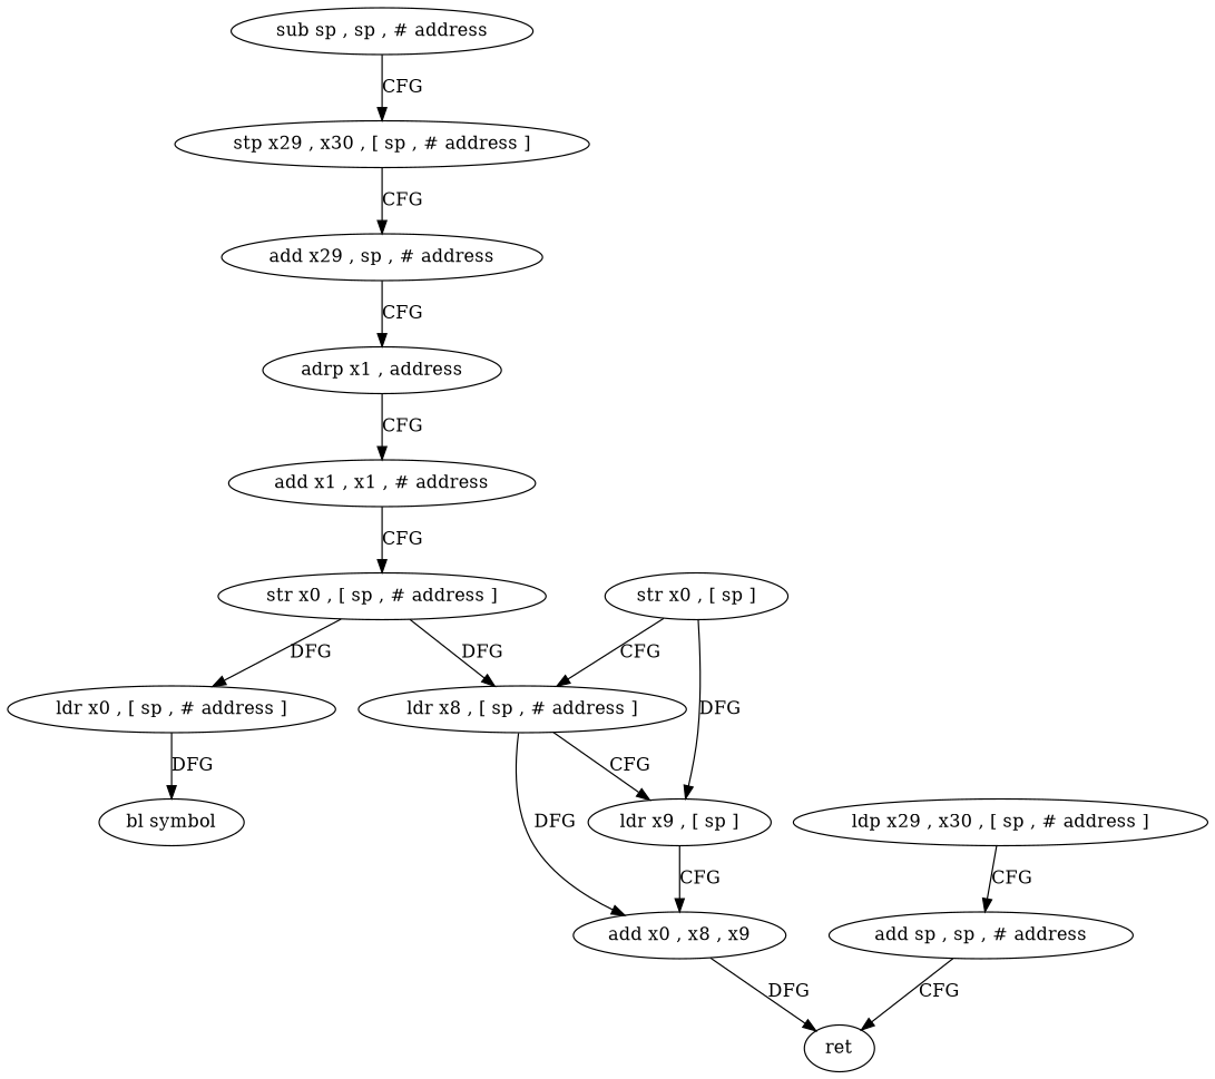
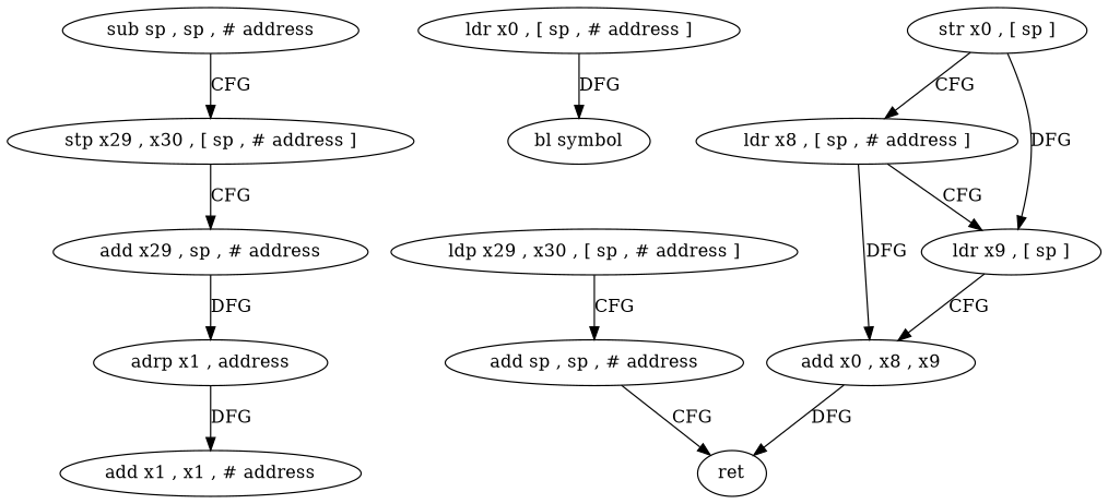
  digraph {
    n1 [label="sub sp , sp , # address"]
    n2 [label="stp x29 , x30 , [ sp , # address ]"]
    n3 [label="add x29 , sp , # address"]
    n4 [label="adrp x1 , address"]
    n5 [label="add x1 , x1 , # address"]
-   n6 [label="str x0 , [ sp , # address ]"]
    n7 [label="ldr x0 , [ sp , # address ]"]
    n8 [label="ldr x8 , [ sp , # address ]"]
    n9 [label="bl symbol"]
    n10 [label="ldr x9 , [ sp ]"]
    n11 [label="add x0 , x8 , x9"]
    n12 [label="str x0 , [ sp ]"]
    n13 [label=ret]
    n14 [label="ldp x29 , x30 , [ sp , # address ]"]
    n15 [label="add sp , sp , # address"]
    n1 -> n2 [label=CFG]
    n2 -> n3 [label=CFG]
-   n3 -> n4 [label=CFG]
-   n4 -> n5 [label=CFG]
-   n5 -> n6 [label=CFG]
-   n6 -> n7 [label=DFG]
-   n6 -> n8 [label=DFG]
+   n3 -> n4 [label=DFG]
+   n4 -> n5 [label=DFG]
    n7 -> n9 [label=DFG]
    n8 -> n10 [label=CFG]
    n8 -> n11 [label=DFG]
    n10 -> n11 [label=CFG]
    n11 -> n13 [label=DFG]
    n12 -> n8 [label=CFG]
    n12 -> n10 [label=DFG]
    n14 -> n15 [label=CFG]
    n15 -> n13 [label=CFG]
  }
